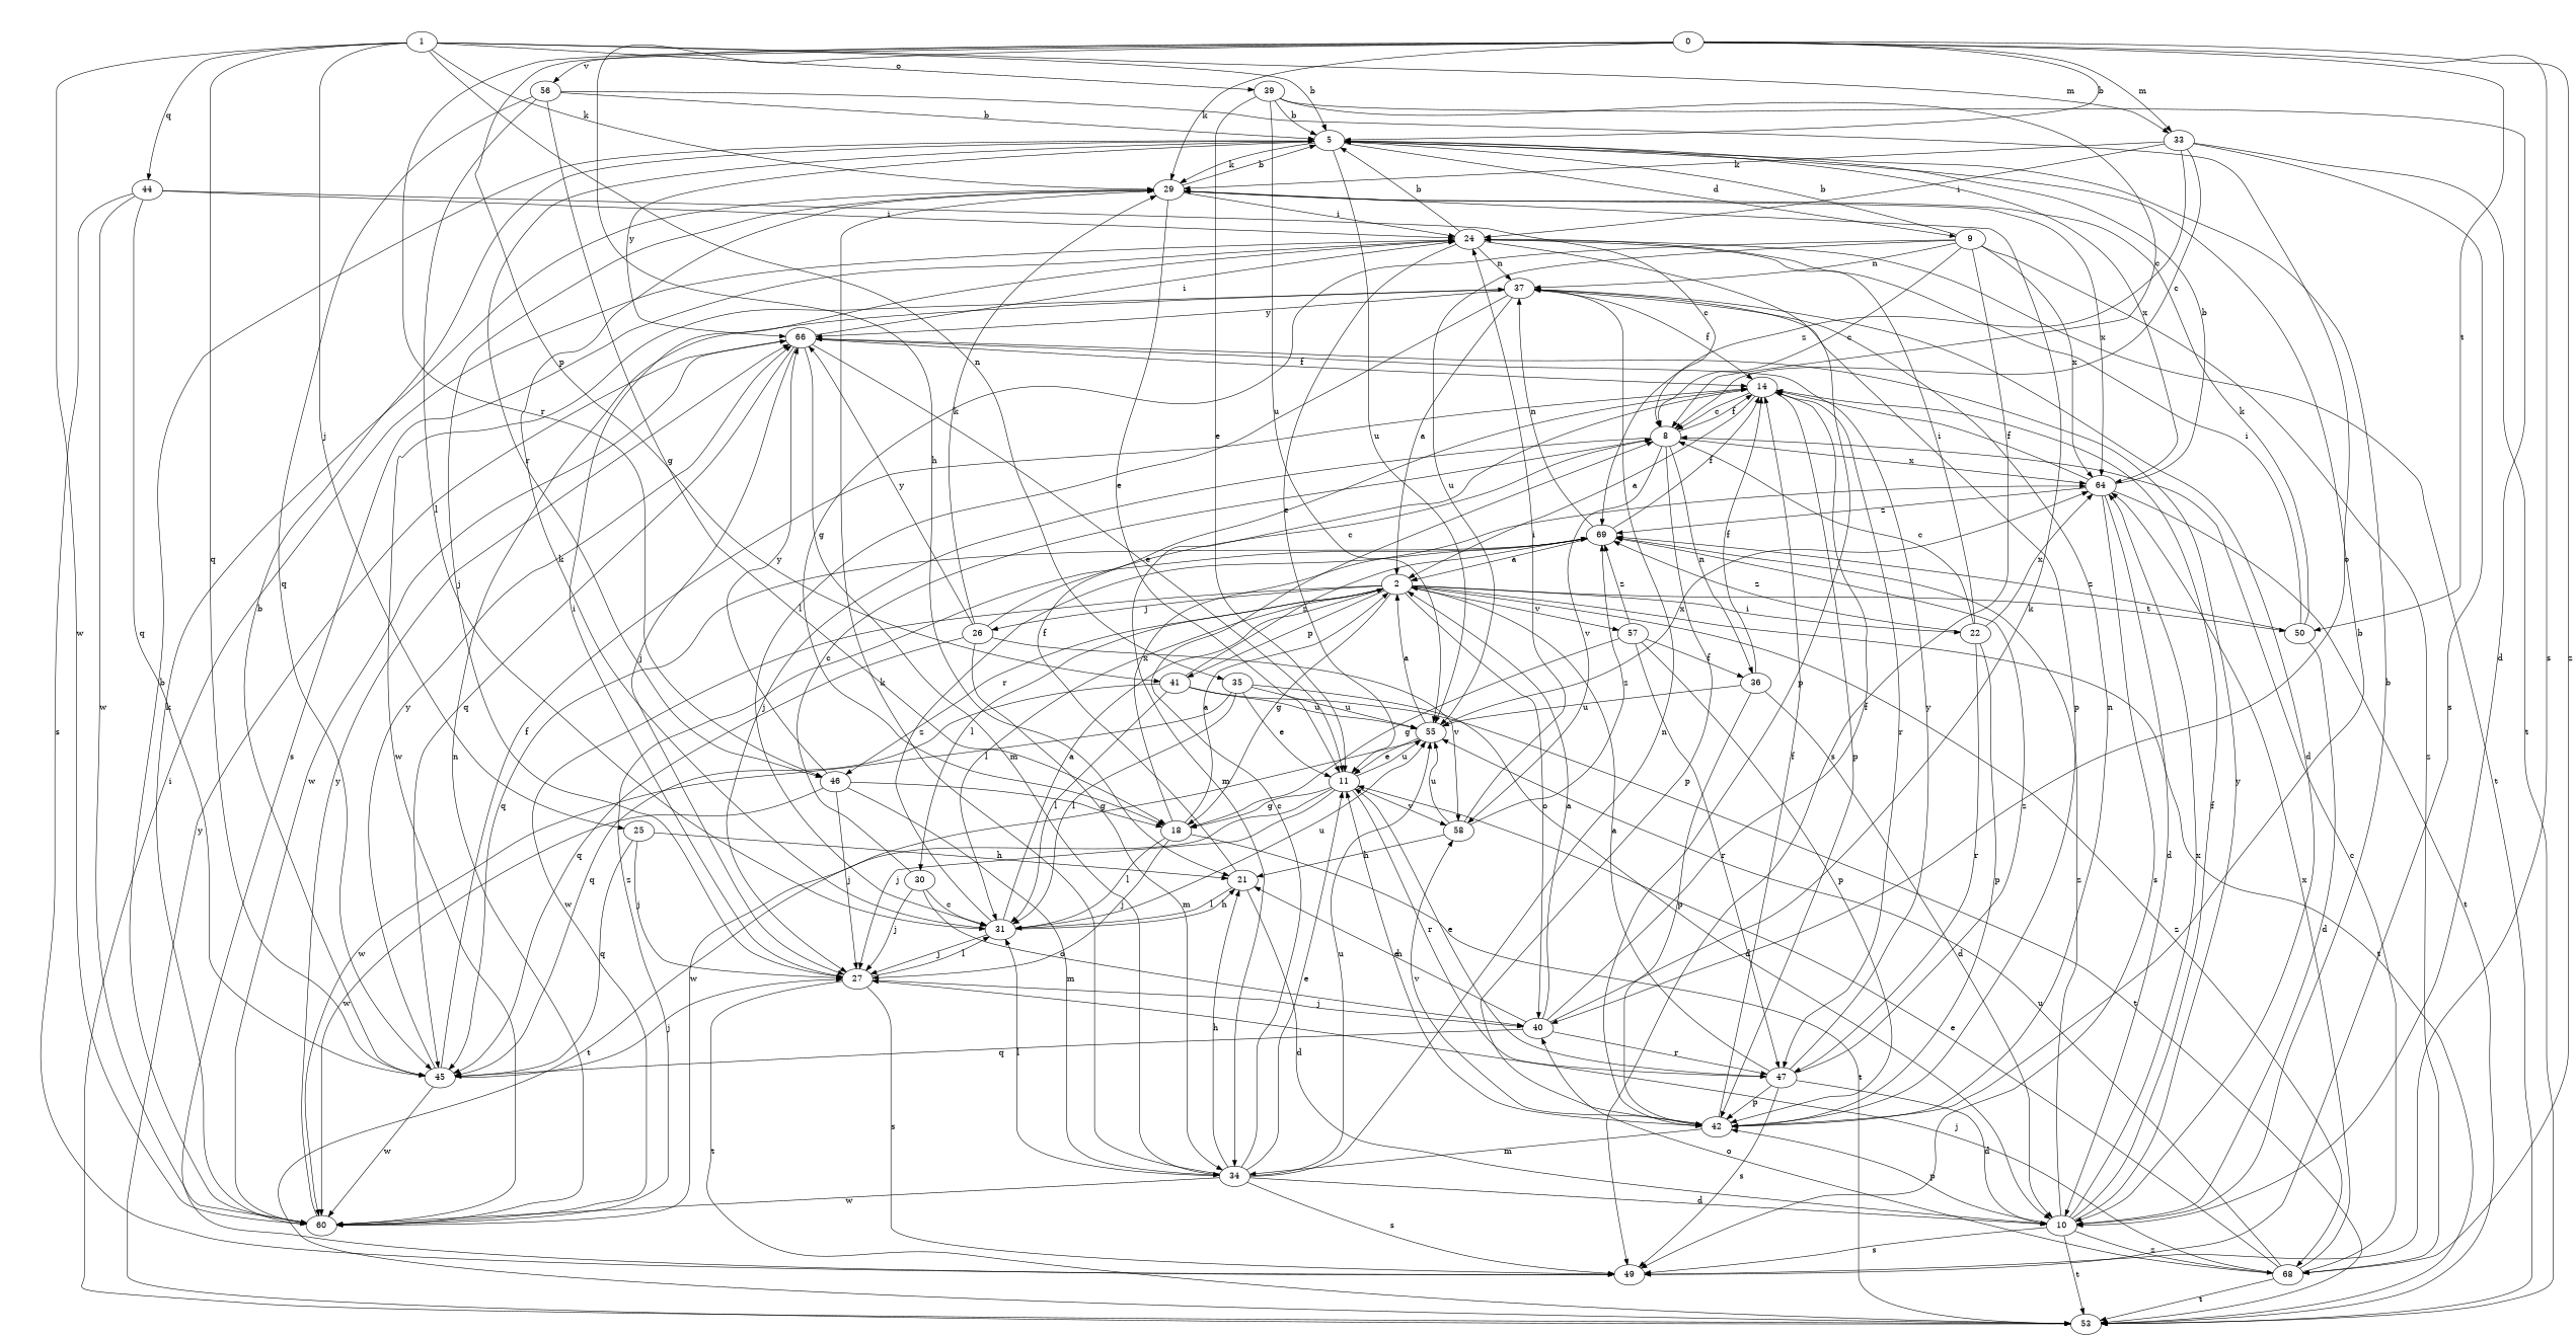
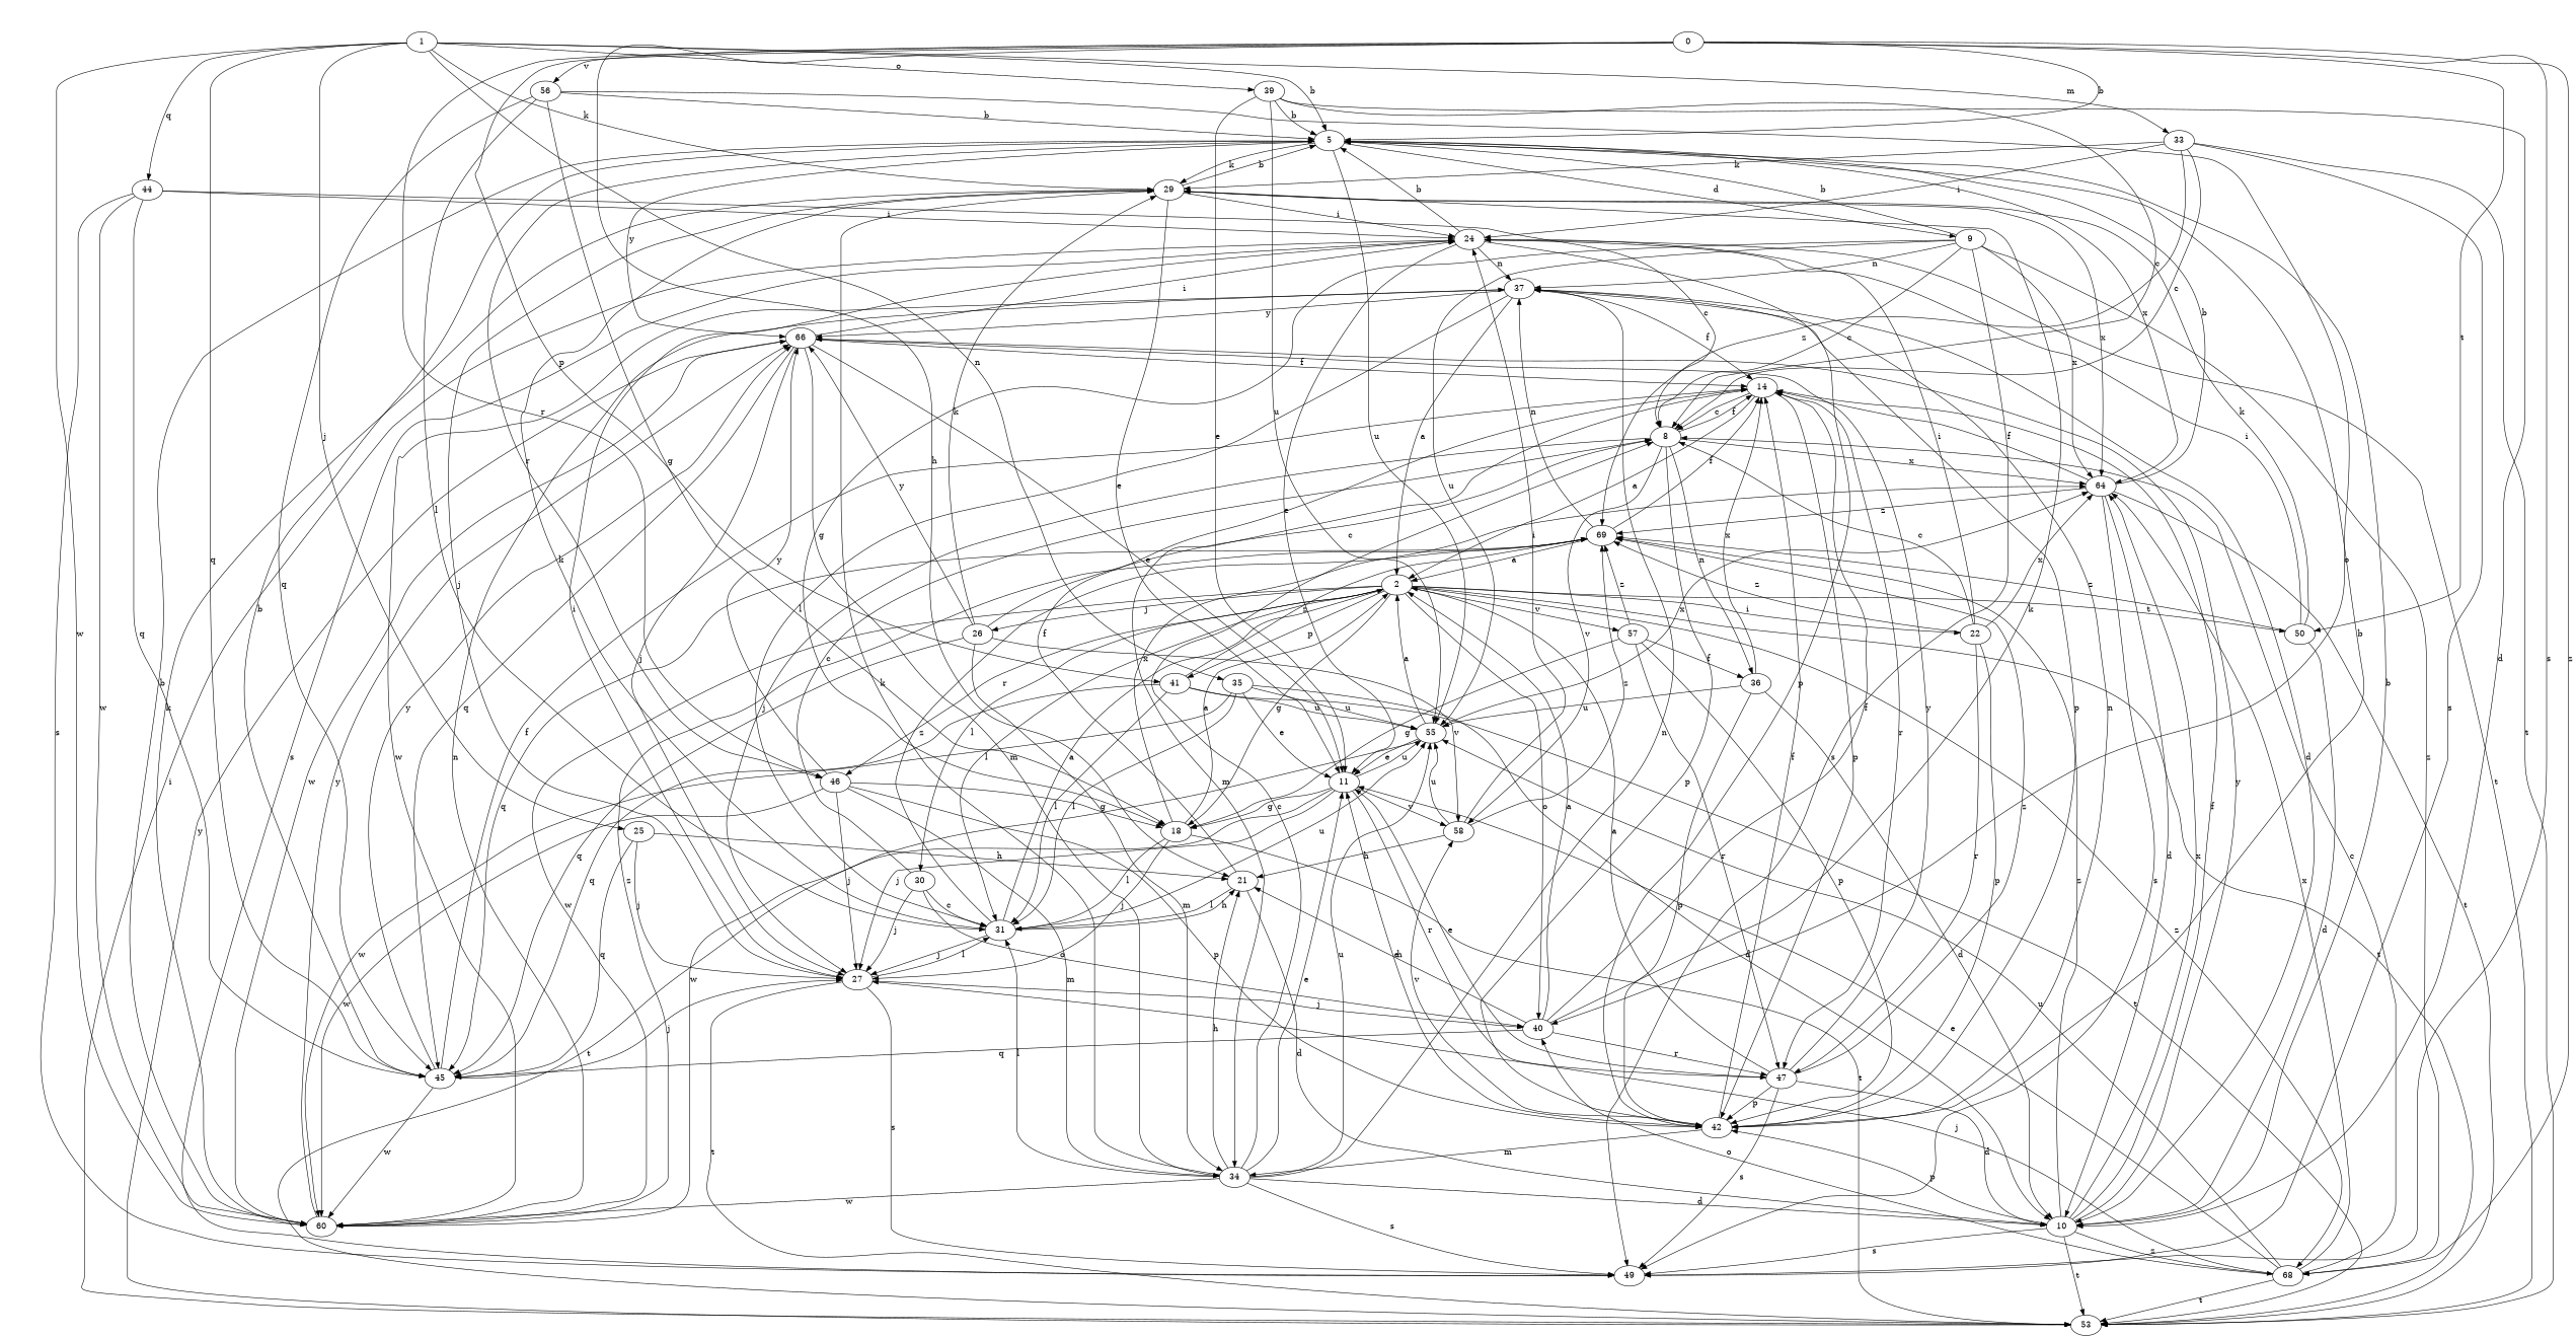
  strict digraph {
    0
    5
    21
    29
    33
    41
    46
    49
    50
    56
    68
    9
    55
    64
    66
    31
    14
    10
    27
    n20 [label=11]
    24
    53
    8
    69
    45
    60
    18
    42
    34
    40
    1
    25
    35
    39
    44
    37
    2
    22
    26
    30
    57
    47
    58
    36
    0 -> 5 [label=b]
    0 -> 21 [label=h]
-   0 -> 29 [label=k]
-   0 -> 33 [label=m]
    0 -> 41 [label=p]
    0 -> 46 [label=r]
    0 -> 49 [label=s]
    0 -> 50 [label=t]
    0 -> 56 [label=v]
    0 -> 68 [label=z]
    5 -> 29 [label=k]
    5 -> 46 [label=r]
    5 -> 9 [label=d]
    5 -> 55 [label=u]
    5 -> 64 [label=x]
    5 -> 66 [label=y]
    21 -> 31 [label=l]
    21 -> 14 [label=f]
    21 -> 10 [label=d]
    29 -> 5 [label=b]
    29 -> 64 [label=x]
    29 -> 27 [label=j]
    29 -> n20 [label=e]
    29 -> 24 [label=i]
    33 -> 29 [label=k]
    33 -> 49 [label=s]
    33 -> 24 [label=i]
    33 -> 53 [label=t]
    33 -> 8 [label=c]
    33 -> 69 [label=z]
    41 -> 55 [label=u]
    41 -> 31 [label=l]
    41 -> 53 [label=t]
    41 -> 69 [label=z]
    41 -> 45 [label=q]
    46 -> 66 [label=y]
    46 -> 27 [label=j]
    46 -> 60 [label=w]
    46 -> 18 [label=g]
+   46 -> 42 [label=p]
    46 -> 34 [label=m]
    50 -> 29 [label=k]
    50 -> 10 [label=d]
    50 -> 24 [label=i]
    50 -> 69 [label=z]
    56 -> 5 [label=b]
    56 -> 31 [label=l]
    56 -> 45 [label=q]
    56 -> 18 [label=g]
    56 -> 40 [label=o]
    68 -> 55 [label=u]
    68 -> 64 [label=x]
    68 -> 27 [label=j]
    68 -> n20 [label=e]
    68 -> 53 [label=t]
    68 -> 8 [label=c]
    68 -> 40 [label=o]
    9 -> 5 [label=b]
    9 -> 49 [label=s]
    9 -> 68 [label=z]
    9 -> 55 [label=u]
    9 -> 64 [label=x]
    9 -> 8 [label=c]
    9 -> 18 [label=g]
    9 -> 37 [label=n]
    55 -> 64 [label=x]
    55 -> n20 [label=e]
    55 -> 60 [label=w]
    55 -> 2 [label=a]
    64 -> 5 [label=b]
    64 -> 49 [label=s]
    64 -> 14 [label=f]
    64 -> 10 [label=d]
    64 -> 53 [label=t]
    64 -> 69 [label=z]
    66 -> 14 [label=f]
    66 -> 27 [label=j]
    66 -> n20 [label=e]
    66 -> 24 [label=i]
    66 -> 45 [label=q]
    66 -> 60 [label=w]
    66 -> 34 [label=m]
    31 -> 21 [label=h]
    31 -> 29 [label=k]
    31 -> 55 [label=u]
    31 -> 27 [label=j]
    31 -> 69 [label=z]
    31 -> 2 [label=a]
    14 -> 8 [label=c]
    14 -> 42 [label=p]
    14 -> 34 [label=m]
    14 -> 2 [label=a]
    14 -> 47 [label=r]
    10 -> 5 [label=b]
    10 -> 49 [label=s]
    10 -> 68 [label=z]
    10 -> 64 [label=x]
    10 -> 66 [label=y]
    10 -> 14 [label=f]
    10 -> 53 [label=t]
    10 -> 69 [label=z]
    10 -> 42 [label=p]
    27 -> 49 [label=s]
    27 -> 31 [label=l]
    27 -> 24 [label=i]
    27 -> 53 [label=t]
    27 -> 40 [label=j]
    n20 -> 55 [label=u]
    n20 -> 27 [label=j]
    n20 -> 53 [label=t]
    n20 -> 18 [label=g]
    n20 -> 47 [label=r]
    n20 -> 58 [label=v]
    24 -> 5 [label=b]
    24 -> 49 [label=s]
    24 -> n20 [label=e]
    24 -> 53 [label=t]
    24 -> 42 [label=p]
    24 -> 37 [label=n]
    53 -> 66 [label=y]
    53 -> 24 [label=i]
    8 -> 64 [label=x]
    8 -> 14 [label=f]
    8 -> 27 [label=j]
    8 -> 42 [label=p]
    8 -> 58 [label=v]
    8 -> 36 [label=n]
    69 -> 14 [label=f]
    69 -> 45 [label=q]
    69 -> 37 [label=n]
    69 -> 2 [label=a]
    45 -> 5 [label=b]
    45 -> 66 [label=y]
    45 -> 14 [label=f]
    45 -> 27 [label=j]
    45 -> 60 [label=w]
    60 -> 5 [label=b]
    60 -> 29 [label=k]
    60 -> 66 [label=y]
    60 -> 69 [label=z]
    60 -> 37 [label=n]
    18 -> 64 [label=x]
    18 -> 31 [label=l]
    18 -> 27 [label=j]
    18 -> 53 [label=t]
    18 -> 2 [label=a]
    42 -> 5 [label=b]
    42 -> 14 [label=f]
    42 -> n20 [label=e]
    42 -> 34 [label=m]
    42 -> 37 [label=n]
    42 -> 58 [label=v]
    34 -> 21 [label=h]
    34 -> 29 [label=k]
    34 -> 49 [label=s]
    34 -> 55 [label=u]
    34 -> 31 [label=l]
    34 -> 10 [label=d]
    34 -> n20 [label=e]
    34 -> 8 [label=c]
    34 -> 60 [label=w]
    34 -> 37 [label=n]
    40 -> 21 [label=h]
    40 -> 29 [label=k]
    40 -> 14 [label=f]
    40 -> 45 [label=q]
    40 -> 2 [label=a]
    40 -> 47 [label=r]
    1 -> 5 [label=b]
    1 -> 29 [label=k]
    1 -> 33 [label=m]
    1 -> 45 [label=q]
    1 -> 60 [label=w]
    1 -> 25 [label=j]
    1 -> 35 [label=n]
    1 -> 39 [label=o]
    1 -> 44 [label=q]
    25 -> 21 [label=h]
    25 -> 27 [label=j]
    25 -> 45 [label=q]
    35 -> 55 [label=u]
    35 -> 31 [label=l]
    35 -> 10 [label=d]
    35 -> n20 [label=e]
    35 -> 60 [label=w]
    39 -> 5 [label=b]
    39 -> 55 [label=u]
    39 -> 10 [label=d]
    39 -> n20 [label=e]
    39 -> 8 [label=c]
    44 -> 49 [label=s]
    44 -> 24 [label=i]
    44 -> 8 [label=c]
    44 -> 45 [label=q]
    44 -> 60 [label=w]
    37 -> 66 [label=y]
    37 -> 31 [label=l]
    37 -> 14 [label=f]
    37 -> 10 [label=d]
    37 -> 60 [label=w]
    37 -> 42 [label=p]
    37 -> 2 [label=a]
    2 -> 41 [label=p]
    2 -> 46 [label=r]
    2 -> 50 [label=t]
    2 -> 68 [label=z]
    2 -> 31 [label=l]
    2 -> 53 [label=t]
    2 -> 60 [label=w]
    2 -> 18 [label=g]
    2 -> 40 [label=o]
    2 -> 22 [label=i]
    2 -> 26 [label=j]
    2 -> 30 [label=l]
    2 -> 57 [label=v]
    22 -> 64 [label=x]
    22 -> 24 [label=i]
    22 -> 8 [label=c]
    22 -> 69 [label=z]
    22 -> 42 [label=p]
    22 -> 47 [label=r]
    26 -> 29 [label=k]
    26 -> 66 [label=y]
    26 -> 8 [label=c]
    26 -> 45 [label=q]
    26 -> 34 [label=m]
    26 -> 58 [label=v]
    30 -> 31 [label=c]
    30 -> 27 [label=j]
    30 -> 8 [label=c]
    30 -> 40 [label=o]
    57 -> 69 [label=z]
    57 -> 18 [label=g]
    57 -> 42 [label=p]
    57 -> 47 [label=r]
    57 -> 36 [label=f]
    47 -> 49 [label=s]
    47 -> 66 [label=y]
    47 -> 10 [label=d]
    47 -> n20 [label=e]
    47 -> 69 [label=z]
    47 -> 42 [label=p]
    47 -> 2 [label=a]
    58 -> 21 [label=h]
    58 -> 55 [label=u]
    58 -> 24 [label=i]
    58 -> 69 [label=z]
    36 -> 55 [label=u]
-   36 -> 14 [label=f]
+   36 -> 14 [label=x]
    36 -> 10 [label=d]
    36 -> 42 [label=p]
  }
